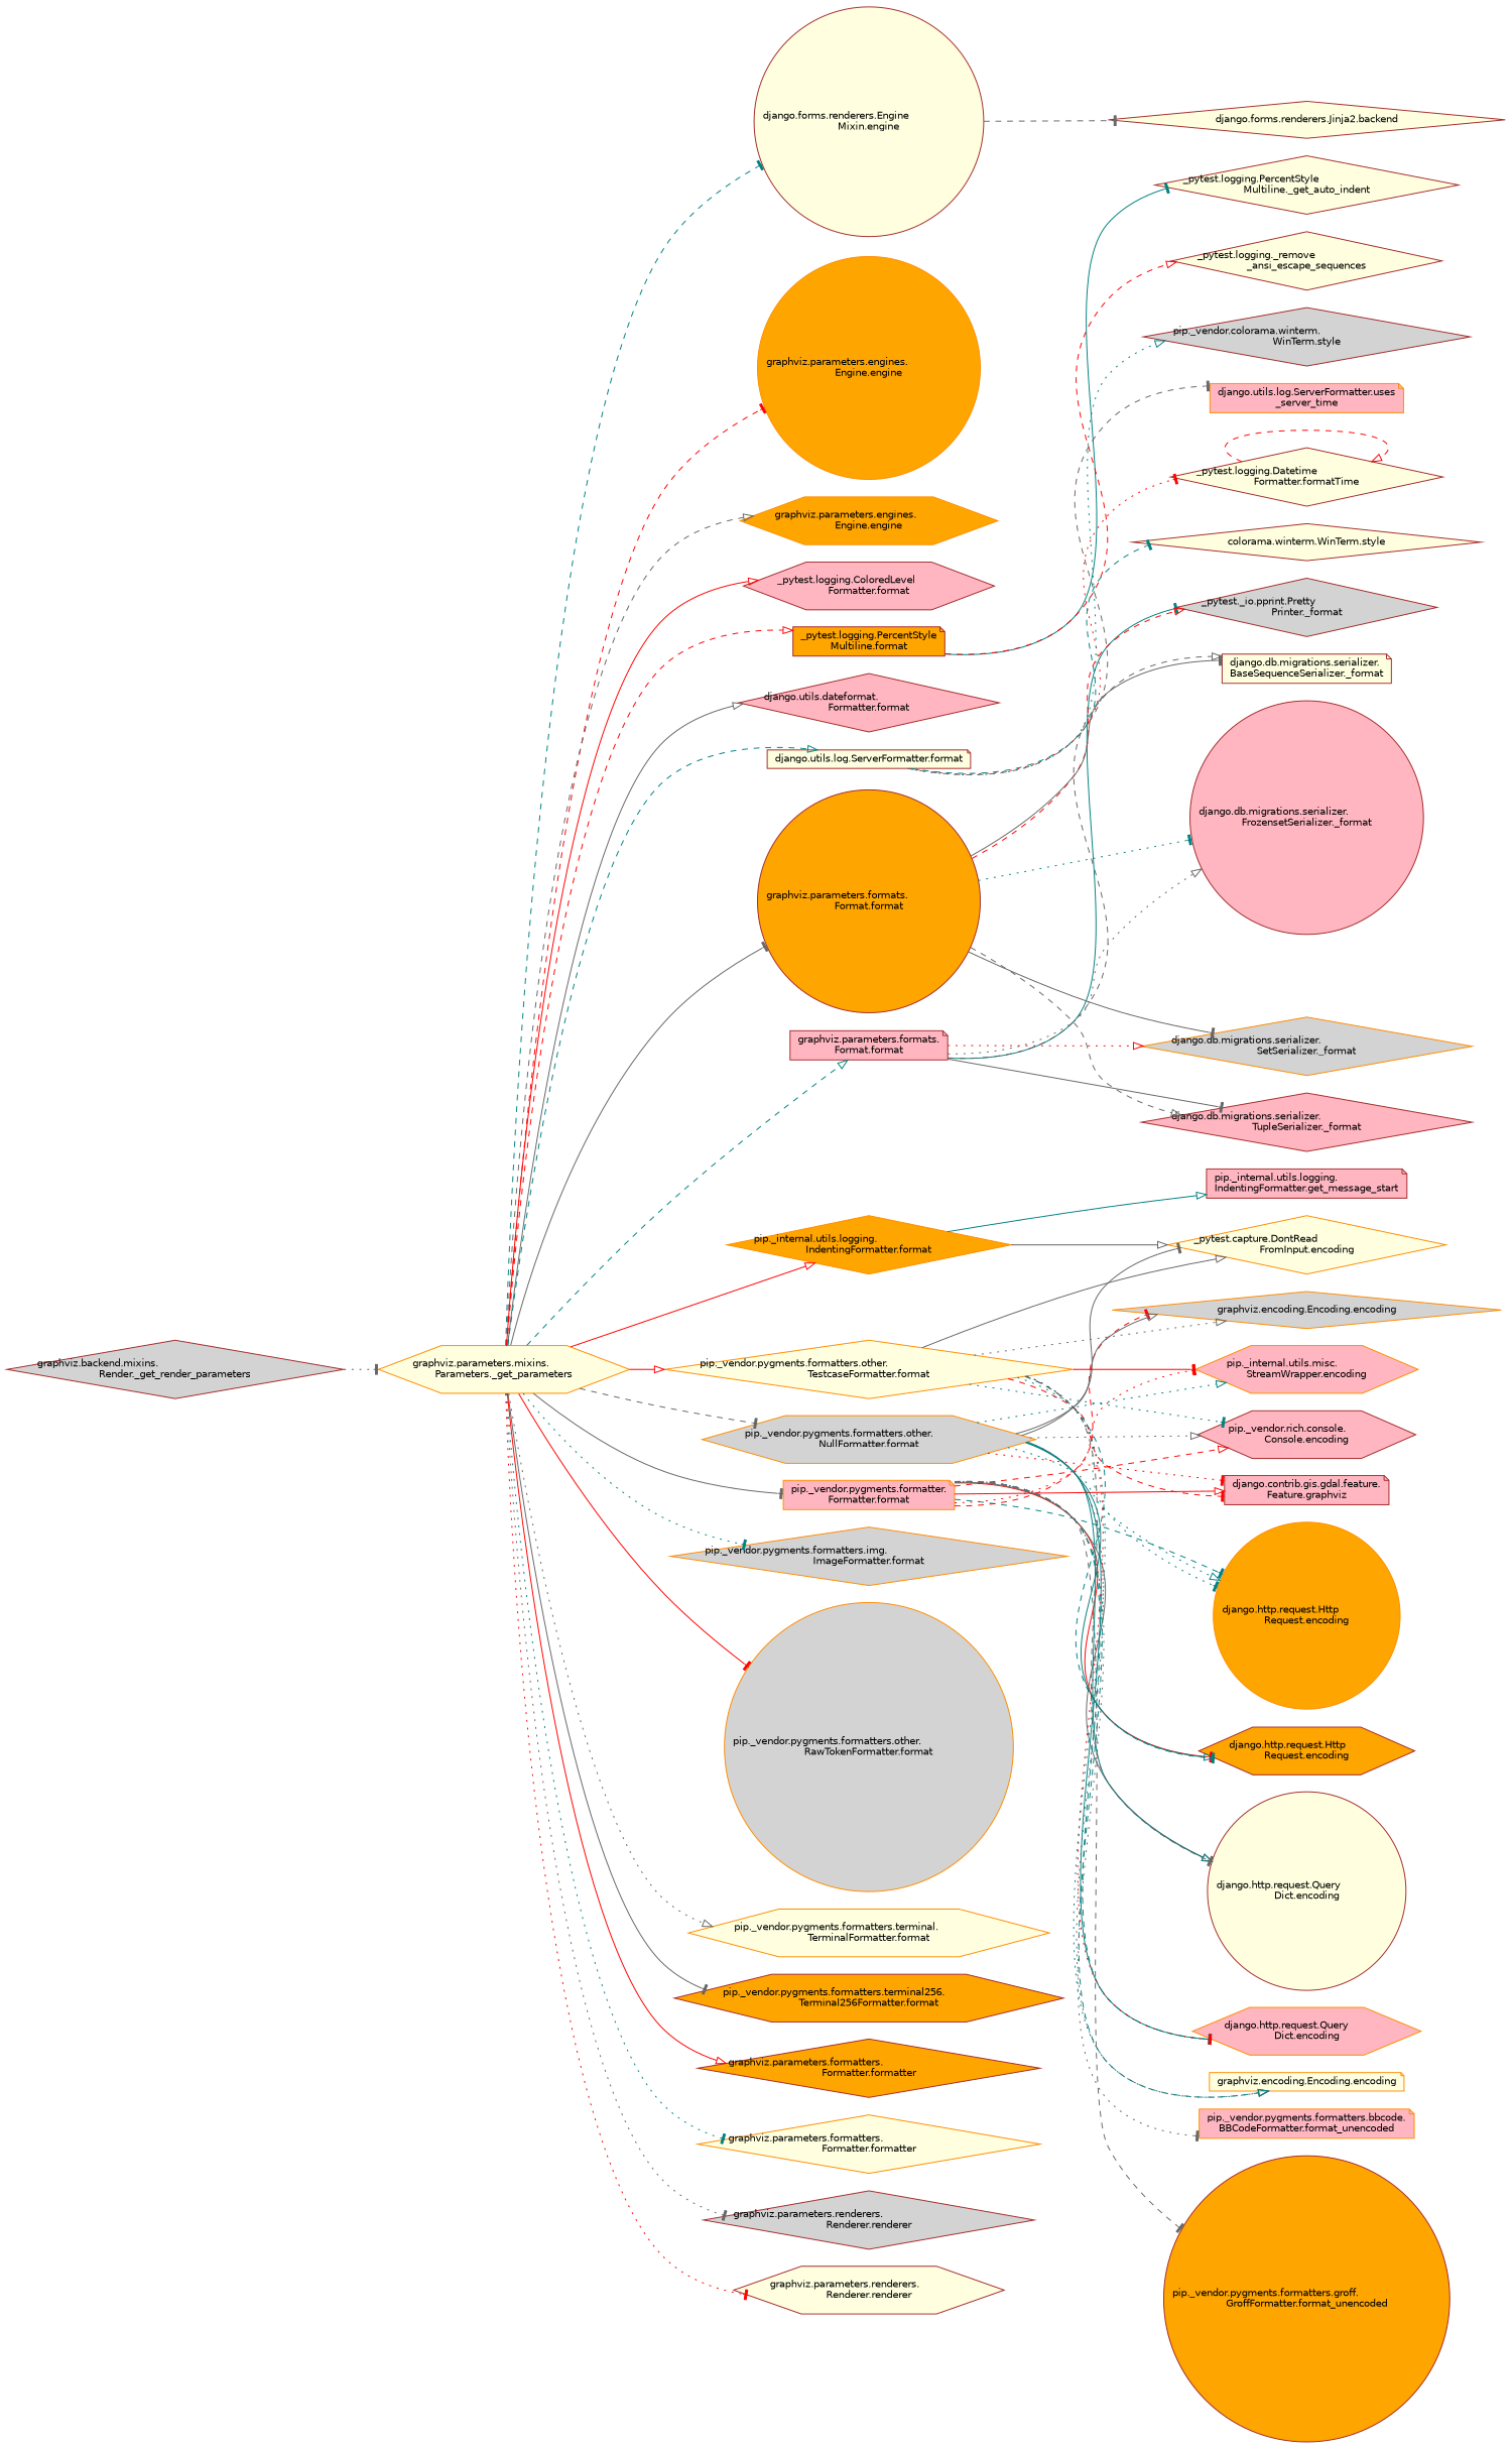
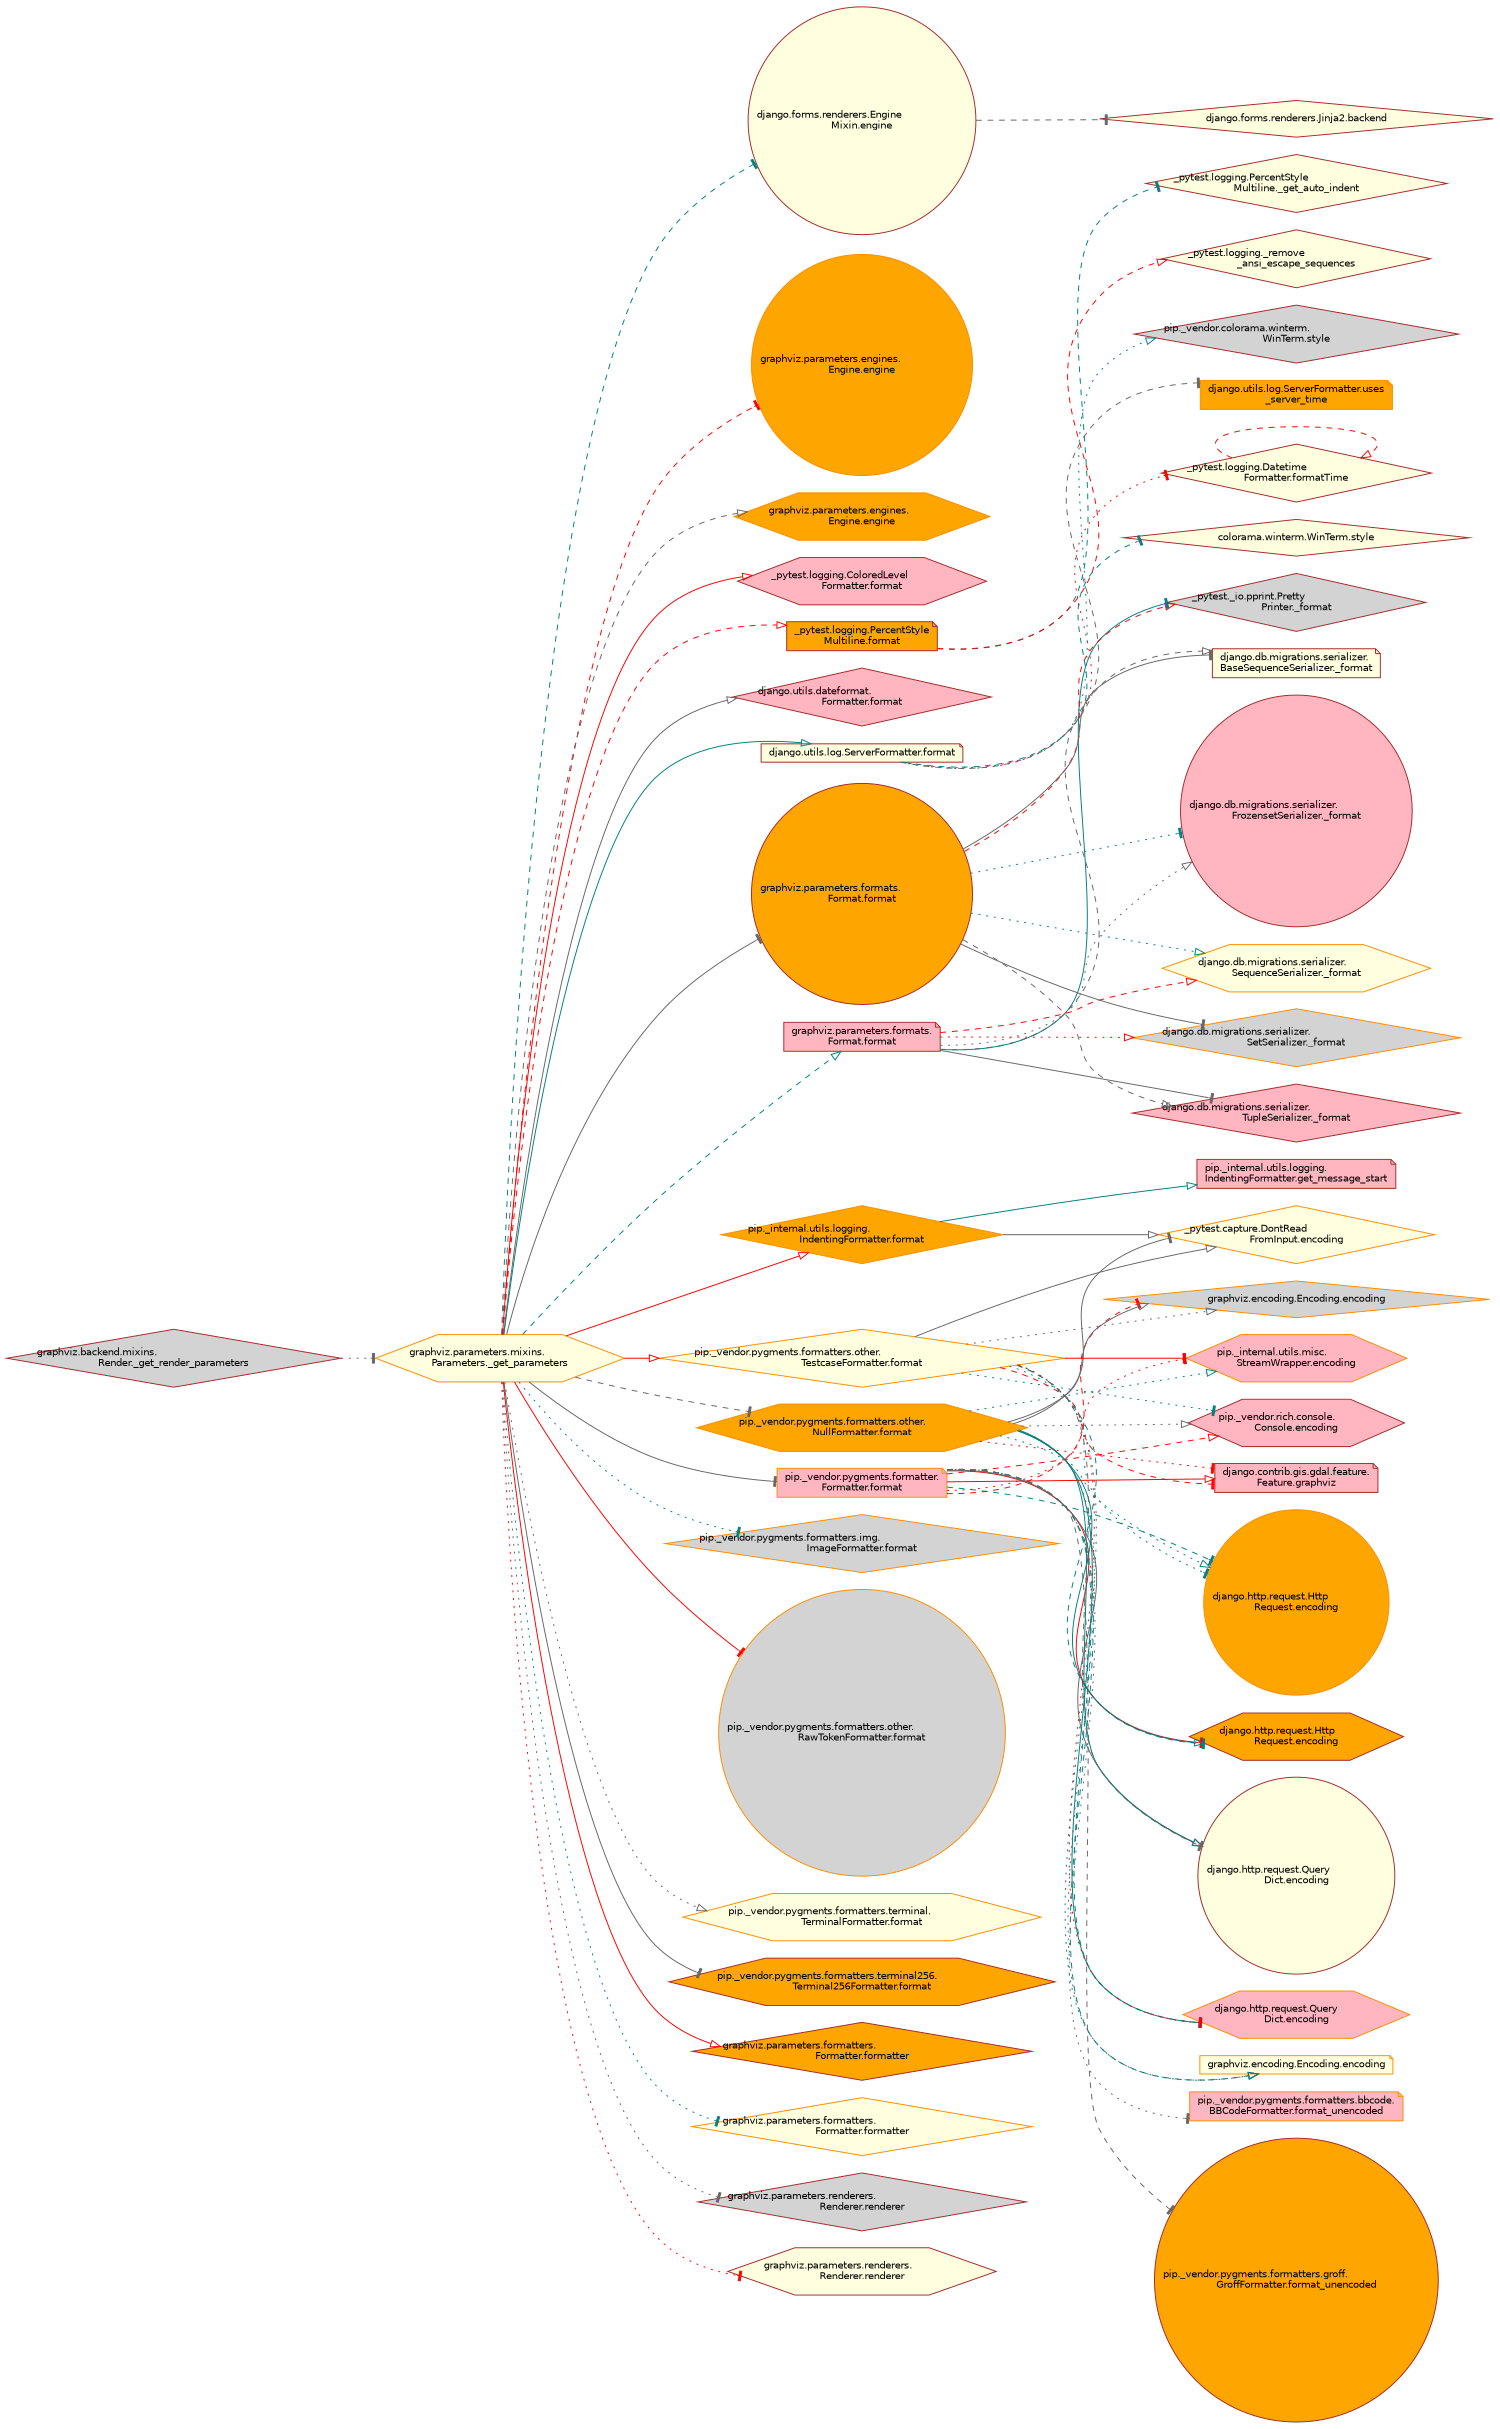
  digraph {
    rankdir=LR
    node [color=brown fillcolor=lightyellow fontname=Helvetica fontsize=10 shape=diamond style=filled]
    edge [arrowhead=tee color=gray40 fontname=Helvetica fontsize=10 labelfontname=Helvetica labelfontsize=10 style=solid]
    n1 [fillcolor=lightgrey fontcolor=black height=0.2 label="graphviz.backend.mixins.\lRender._get_render_parameters" width=0.4]
    n2 [color=darkorange height=0.2 label="graphviz.parameters.mixins.\lParameters._get_parameters" shape=hexagon width=0.4]
    n3 [height=0.2 label="django.forms.renderers.Engine\lMixin.engine" shape=circle width=0.4]
    n4 [color=darkorange fillcolor=orange height=0.2 label="graphviz.parameters.engines.\lEngine.engine" shape=circle width=0.4]
    n5 [color=darkorange fillcolor=orange height=0.2 label="graphviz.parameters.engines.\lEngine.engine" shape=hexagon width=0.4]
    n6 [fillcolor=lightpink height=0.2 label="_pytest.logging.ColoredLevel\lFormatter.format" shape=hexagon width=0.4]
    n7 [fillcolor=orange height=0.2 label="_pytest.logging.PercentStyle\lMultiline.format" shape=note width=0.4]
    n8 [fillcolor=lightpink height=0.2 label="django.utils.dateformat.\lFormatter.format" width=0.4]
    n9 [height=0.2 label="django.utils.log.ServerFormatter.format" shape=note width=0.4]
    n10 [fillcolor=lightpink height=0.2 label="graphviz.parameters.formats.\lFormat.format" shape=note width=0.4]
    n11 [fillcolor=orange height=0.2 label="graphviz.parameters.formats.\lFormat.format" shape=circle width=0.4]
    n12 [color=darkorange fillcolor=orange height=0.2 label="pip._internal.utils.logging.\lIndentingFormatter.format" width=0.4]
    n13 [color=darkorange fillcolor=lightpink height=0.2 label="pip._vendor.pygments.formatter.\lFormatter.format" shape=note width=0.4]
    n14 [color=darkorange fillcolor=lightgrey height=0.2 label="pip._vendor.pygments.formatters.img.\lImageFormatter.format" width=0.4]
-   n15 [color=darkorange fillcolor=lightgrey height=0.2 label="pip._vendor.pygments.formatters.other.\lNullFormatter.format" shape=hexagon width=0.4]
+   n15 [color=darkorange fillcolor=orange height=0.2 label="pip._vendor.pygments.formatters.other.\lNullFormatter.format" shape=hexagon width=0.4]
    n16 [color=darkorange fillcolor=lightgrey height=0.2 label="pip._vendor.pygments.formatters.other.\lRawTokenFormatter.format" shape=circle width=0.4]
    n17 [color=darkorange height=0.2 label="pip._vendor.pygments.formatters.other.\lTestcaseFormatter.format" width=0.4]
    n18 [color=darkorange height=0.2 label="pip._vendor.pygments.formatters.terminal.\lTerminalFormatter.format" shape=hexagon width=0.4]
    n19 [fillcolor=orange height=0.2 label="pip._vendor.pygments.formatters.terminal256.\lTerminal256Formatter.format" shape=hexagon width=0.4]
    n20 [fillcolor=orange height=0.2 label="graphviz.parameters.formatters.\lFormatter.formatter" width=0.4]
    n21 [color=darkorange height=0.2 label="graphviz.parameters.formatters.\lFormatter.formatter" width=0.4]
    n22 [fillcolor=lightgrey height=0.2 label="graphviz.parameters.renderers.\lRenderer.renderer" width=0.4]
    n23 [height=0.2 label="graphviz.parameters.renderers.\lRenderer.renderer" shape=hexagon width=0.4]
    n24 [height=0.2 label="django.forms.renderers.Jinja2.backend" width=0.4]
    n25 [height=0.2 label="_pytest.logging.PercentStyle\lMultiline._get_auto_indent" width=0.4]
    n26 [height=0.2 label="_pytest.logging._remove\l_ansi_escape_sequences" width=0.4]
    n27 [height=0.2 label="_pytest.logging.Datetime\lFormatter.formatTime" width=0.4]
    n28 [height=0.2 label="colorama.winterm.WinTerm.style" width=0.4]
    n29 [fillcolor=lightgrey height=0.2 label="pip._vendor.colorama.winterm.\lWinTerm.style" width=0.4]
-   n30 [color=darkorange fillcolor=lightpink height=0.2 label="django.utils.log.ServerFormatter.uses\l_server_time" shape=note width=0.4]
+   n30 [color=darkorange fillcolor=orange height=0.2 label="django.utils.log.ServerFormatter.uses\l_server_time" shape=note width=0.4]
    n31 [fillcolor=lightgrey height=0.2 label="_pytest._io.pprint.Pretty\lPrinter._format" width=0.4]
    n32 [height=0.2 label="django.db.migrations.serializer.\lBaseSequenceSerializer._format" shape=note width=0.4]
    n33 [fillcolor=lightpink height=0.2 label="django.db.migrations.serializer.\lFrozensetSerializer._format" shape=circle width=0.4]
+   n34 [color=darkorange height=0.2 label="django.db.migrations.serializer.\lSequenceSerializer._format" shape=hexagon width=0.4]
    n35 [color=darkorange fillcolor=lightgrey height=0.2 label="django.db.migrations.serializer.\lSetSerializer._format" width=0.4]
    n36 [fillcolor=lightpink height=0.2 label="django.db.migrations.serializer.\lTupleSerializer._format" width=0.4]
    n37 [fillcolor=lightpink height=0.2 label="pip._internal.utils.logging.\lIndentingFormatter.get_message_start" shape=note width=0.4]
    n38 [color=darkorange height=0.2 label="_pytest.capture.DontRead\lFromInput.encoding" width=0.4]
    n39 [fillcolor=lightpink height=0.2 label="django.contrib.gis.gdal.feature.\lFeature.graphviz" shape=note width=0.4]
    n40 [color=darkorange fillcolor=orange height=0.2 label="django.http.request.Http\lRequest.encoding" shape=circle width=0.4]
    n41 [fillcolor=orange height=0.2 label="django.http.request.Http\lRequest.encoding" shape=hexagon width=0.4]
    n42 [height=0.2 label="django.http.request.Query\lDict.encoding" shape=circle width=0.4]
    n43 [color=darkorange fillcolor=lightpink height=0.2 label="django.http.request.Query\lDict.encoding" shape=hexagon width=0.4]
    n44 [color=darkorange height=0.2 label="graphviz.encoding.Encoding.encoding" shape=note width=0.4]
    n45 [color=darkorange fillcolor=lightgrey height=0.2 label="graphviz.encoding.Encoding.encoding" width=0.4]
    n46 [color=darkorange fillcolor=lightpink height=0.2 label="pip._internal.utils.misc.\lStreamWrapper.encoding" shape=hexagon width=0.4]
    n47 [fillcolor=lightpink height=0.2 label="pip._vendor.rich.console.\lConsole.encoding" shape=hexagon width=0.4]
    n48 [color=darkorange fillcolor=lightpink height=0.2 label="pip._vendor.pygments.formatters.bbcode.\lBBCodeFormatter.format_unencoded" shape=note width=0.4]
    n49 [fillcolor=orange height=0.2 label="pip._vendor.pygments.formatters.groff.\lGroffFormatter.format_unencoded" shape=circle width=0.4]
    n1 -> n2 [style=dotted]
    n2 -> n3 [color=teal style=dashed]
    n2 -> n4 [color=red style=dashed]
    n2 -> n5 [arrowhead=onormal style=dashed]
    n2 -> n6 [arrowhead=onormal color=red]
    n2 -> n7 [arrowhead=onormal color=red style=dashed]
    n2 -> n8 [arrowhead=onormal]
-   n2 -> n9 [arrowhead=onormal color=teal style=dashed]
+   n2 -> n9 [arrowhead=onormal color=teal]
    n2 -> n10 [arrowhead=onormal color=teal style=dashed]
    n2 -> n11
    n2 -> n12 [arrowhead=onormal color=red]
    n2 -> n13
    n2 -> n14 [color=teal style=dotted]
    n2 -> n15 [style=dashed]
    n2 -> n16 [color=red]
    n2 -> n17 [arrowhead=onormal color=red]
    n2 -> n18 [arrowhead=onormal style=dotted]
    n2 -> n19
    n2 -> n20 [arrowhead=onormal color=red]
    n2 -> n21 [color=teal style=dotted]
    n2 -> n22 [style=dotted]
    n2 -> n23 [color=red style=dotted]
    n3 -> n24 [style=dashed]
-   n7 -> n25 [color=teal]
+   n7 -> n25 [color=teal style=dashed]
    n7 -> n26 [arrowhead=onormal color=red style=dashed]
    n9 -> n27 [color=red style=dotted]
    n9 -> n28 [color=teal style=dashed]
    n9 -> n29 [arrowhead=onormal color=teal style=dotted]
    n9 -> n30 [style=dashed]
    n10 -> n31 [color=teal]
    n10 -> n32 [arrowhead=onormal style=dashed]
    n10 -> n33 [arrowhead=onormal style=dotted]
+   n10 -> n34 [arrowhead=onormal color=red style=dashed]
    n10 -> n35 [arrowhead=onormal color=red style=dotted]
    n10 -> n36
    n11 -> n31 [arrowhead=onormal color=red style=dashed]
    n11 -> n32
    n11 -> n33 [color=teal style=dotted]
+   n11 -> n34 [arrowhead=onormal color=teal style=dotted]
    n11 -> n35
    n11 -> n36 [arrowhead=onormal style=dashed]
    n12 -> n37 [arrowhead=onormal color=teal]
    n12 -> n38 [arrowhead=onormal]
    n13 -> n39 [arrowhead=onormal color=red]
    n13 -> n40 [color=teal style=dashed]
    n13 -> n41 [color=red]
    n13 -> n42 [arrowhead=onormal]
    n13 -> n43 [color=teal style=dashed]
    n13 -> n44 [arrowhead=onormal color=teal style=dashed]
    n13 -> n45 [color=red style=dashed]
    n13 -> n46 [color=red style=dotted]
    n13 -> n47 [arrowhead=onormal color=red style=dashed]
    n13 -> n48 [style=dotted]
    n13 -> n49 [style=dashed]
    n15 -> n38
    n15 -> n39 [color=red style=dotted]
    n15 -> n40 [arrowhead=onormal color=teal style=dotted]
    n15 -> n41 [arrowhead=onormal color=teal]
    n15 -> n42 [arrowhead=onormal color=teal]
    n15 -> n43 [color=teal]
    n15 -> n44 [arrowhead=onormal style=dotted]
    n15 -> n45 [arrowhead=onormal]
    n15 -> n46 [arrowhead=onormal color=teal style=dotted]
    n15 -> n47 [arrowhead=onormal style=dotted]
    n17 -> n38 [arrowhead=onormal]
    n17 -> n39 [color=red style=dashed]
    n17 -> n40 [color=teal style=dotted]
    n17 -> n41 [color=teal style=dashed]
    n17 -> n42 [style=dashed]
    n17 -> n43 [color=red style=dotted]
    n17 -> n44 [arrowhead=onormal color=teal style=dotted]
    n17 -> n45 [arrowhead=onormal style=dotted]
    n17 -> n46 [color=red]
    n17 -> n47 [color=teal style=dotted]
    n27 -> n27 [arrowhead=onormal color=red style=dashed]
  }
